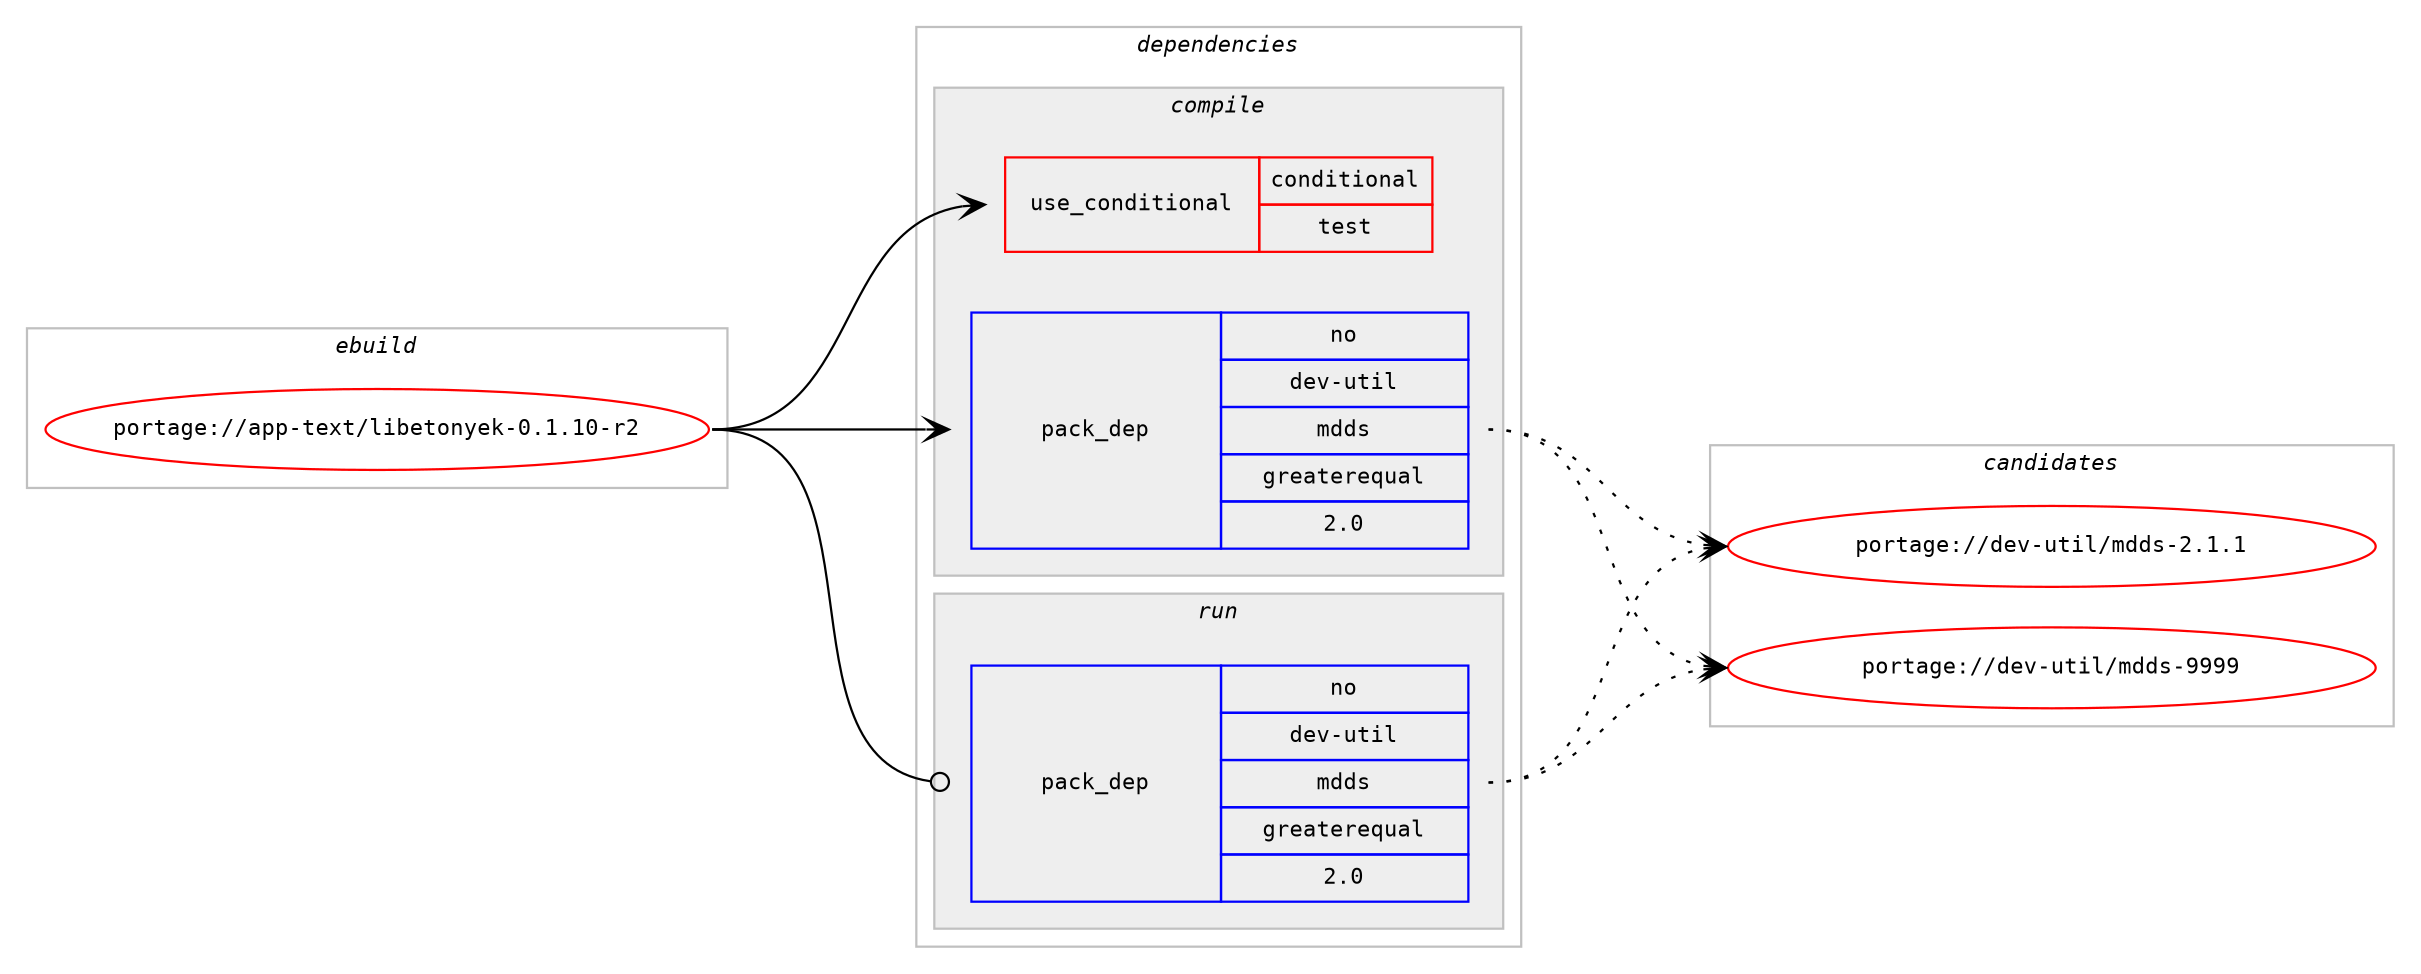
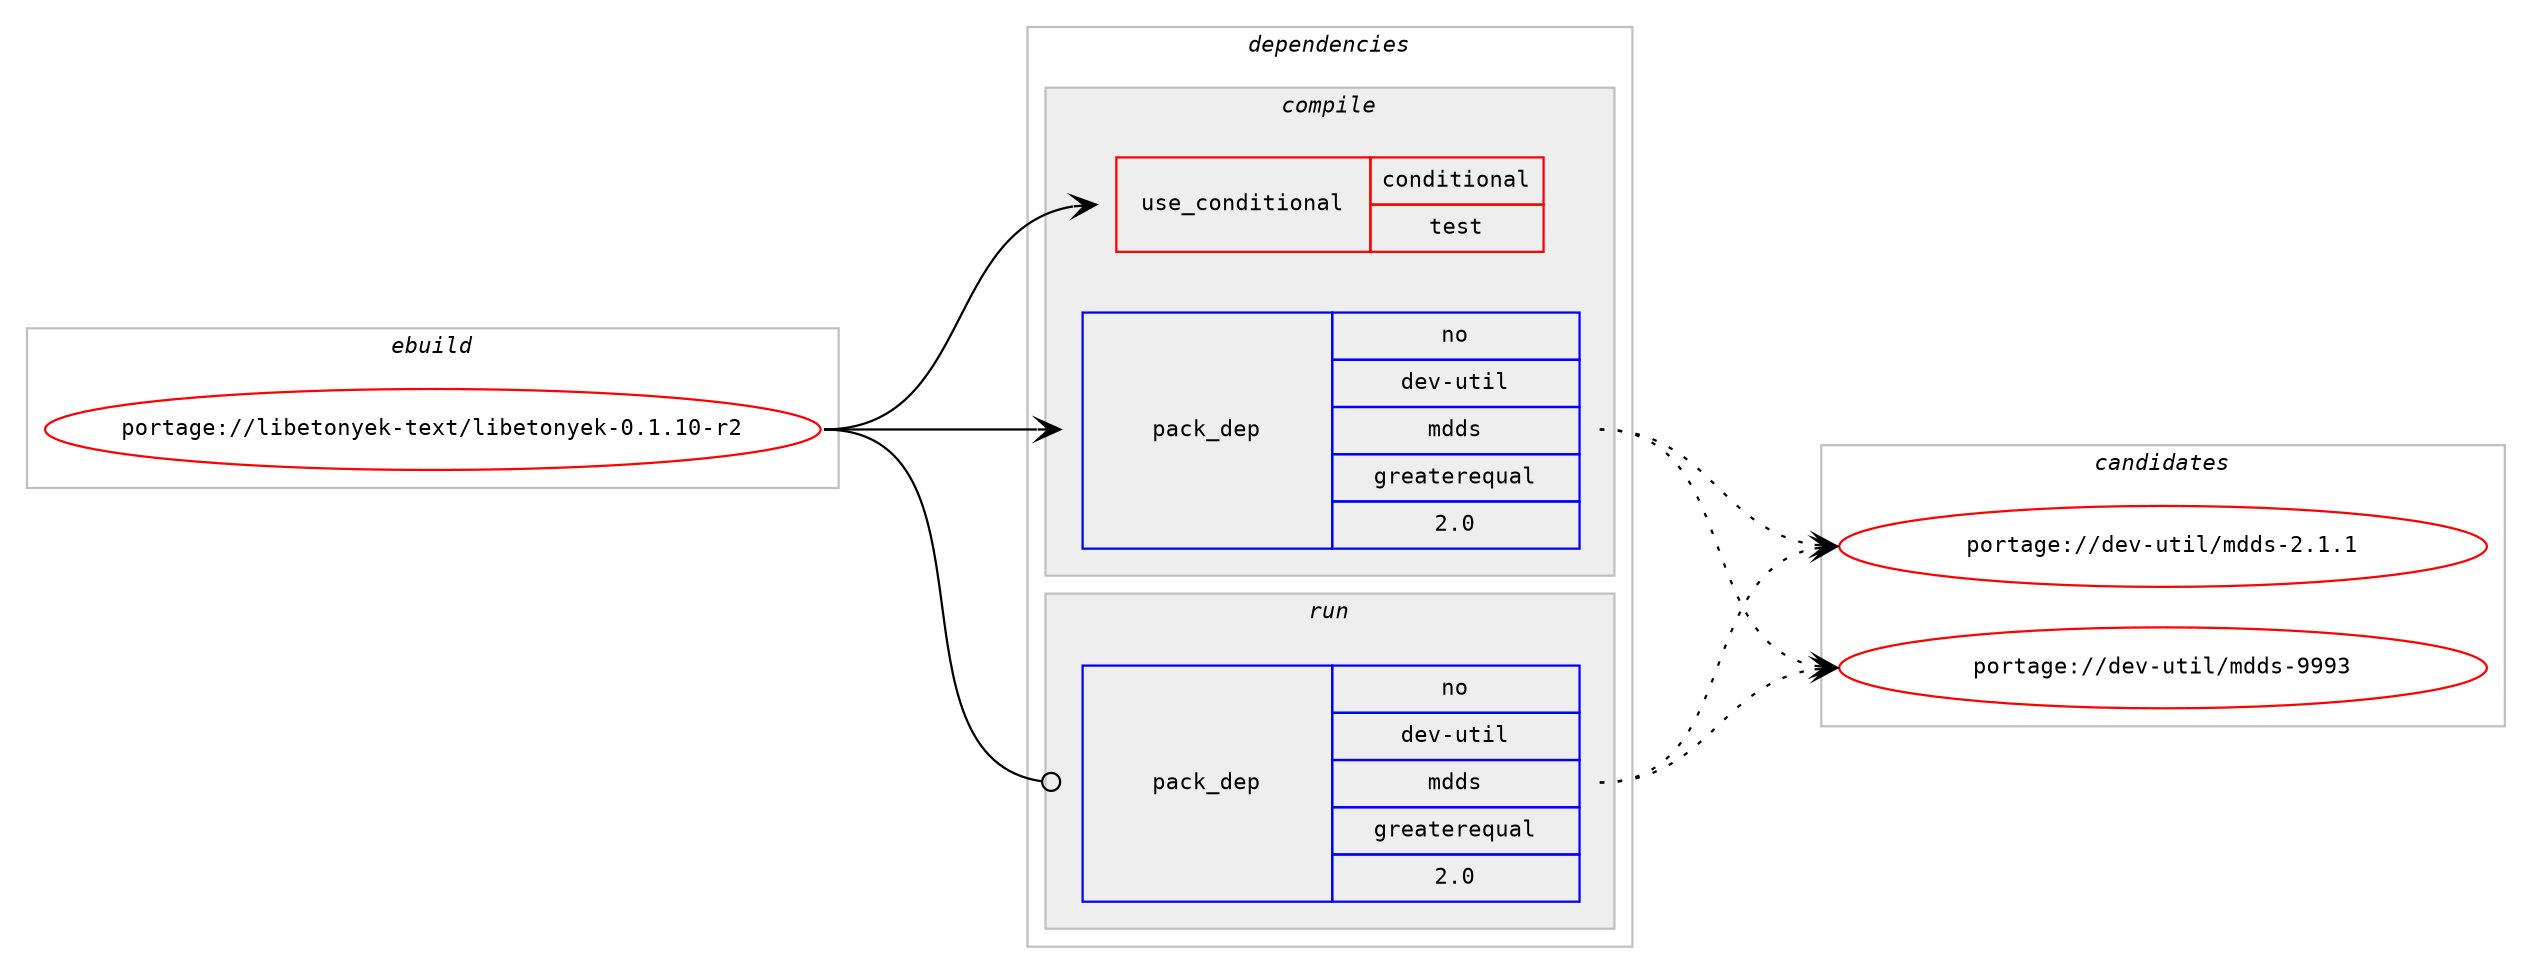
  digraph {
    compound=true
    concentrate=true
    fontname="DejaVu Sans Mono"
    fontsize=10
    newrank=true
    rankdir=LR
    ranksep=1.5
    node [color=red fontname="DejaVu Sans Mono" fontsize=10]
    edge [arrowhead=vee fontname="DejaVu Sans Mono" headport=w style=dotted tailport=e weight=100]
-   n1 [label="portage://app-text/libetonyek-0.1.10-r2" width=4]
+   n1 [label="portage://libetonyek-text/libetonyek-0.1.10-r2" width=4]
    n2 [label=<<TABLE BORDER="0" CELLBORDER="1" CELLSPACING="0" CELLPADDING="4"><TR><TD ROWSPAN="3" CELLPADDING="10">use_conditional</TD></TR><TR><TD>conditional</TD></TR><TR><TD>test</TD></TR></TABLE>> shape=none]
    n3 [color=blue label=<<TABLE BORDER="0" CELLBORDER="1" CELLSPACING="0" CELLPADDING="4" WIDTH="220"><TR><TD ROWSPAN="6" CELLPADDING="30">pack_dep</TD></TR><TR><TD WIDTH="110">no</TD></TR><TR><TD>dev-util</TD></TR><TR><TD>mdds</TD></TR><TR><TD>greaterequal</TD></TR><TR><TD>2.0</TD></TR></TABLE>> shape=none]
    n4 [color=blue label=<<TABLE BORDER="0" CELLBORDER="1" CELLSPACING="0" CELLPADDING="4" WIDTH="220"><TR><TD ROWSPAN="6" CELLPADDING="30">pack_dep</TD></TR><TR><TD WIDTH="110">no</TD></TR><TR><TD>dev-util</TD></TR><TR><TD>mdds</TD></TR><TR><TD>greaterequal</TD></TR><TR><TD>2.0</TD></TR></TABLE>> shape=none]
    n5 [label="portage://dev-util/mdds-2.1.1" width=4]
-   n6 [label="portage://dev-util/mdds-9999" width=4]
+   n6 [label="portage://dev-util/mdds-9993" width=4]
    subgraph cluster_1 {
      color=gray
      label=<<i>ebuild</i>>
      rank=same
      n1
    }
    subgraph cluster_2 {
      color=gray
      label=<<i>dependencies</i>>
      subgraph cluster_3 {
        color=gray
        fillcolor="#eeeeee"
        label=<<i>compile</i>>
        style=filled
        subgraph sub_4 {
          color=gray
          fillcolor="#eeeeee"
          label=<<i>compile</i>>
          style=filled
          n2
        }
        subgraph sub_5 {
          color=gray
          fillcolor="#eeeeee"
          label=<<i>compile</i>>
          style=filled
          n3
        }
      }
      subgraph cluster_6 {
        color=gray
        fillcolor="#eeeeee"
        label=<<i>compile and run</i>>
        style=filled
      }
      subgraph cluster_7 {
        color=gray
        fillcolor="#eeeeee"
        label=<<i>run</i>>
        style=filled
        subgraph sub_8 {
          color=gray
          fillcolor="#eeeeee"
          label=<<i>run</i>>
          style=filled
          n4
        }
      }
    }
    subgraph cluster_9 {
      color=gray
      label=<<i>candidates</i>>
      rank=same
      subgraph sub_10 {
        color=black
        label=<<i>candidates</i>>
        nodesep=1
        rank=same
        n5
        n6
      }
      subgraph sub_11 {
        color=black
        label=<<i>candidates</i>>
        nodesep=1
        rank=same
        n5
        n6
      }
    }
    n1 -> n2 [style=solid weight=20]
    n1 -> n3 [style=solid weight=20]
    n1 -> n4 [arrowhead=odot style=solid weight=20]
    n3 -> n5
    n3 -> n6
    n4 -> n5
    n4 -> n6
  }
